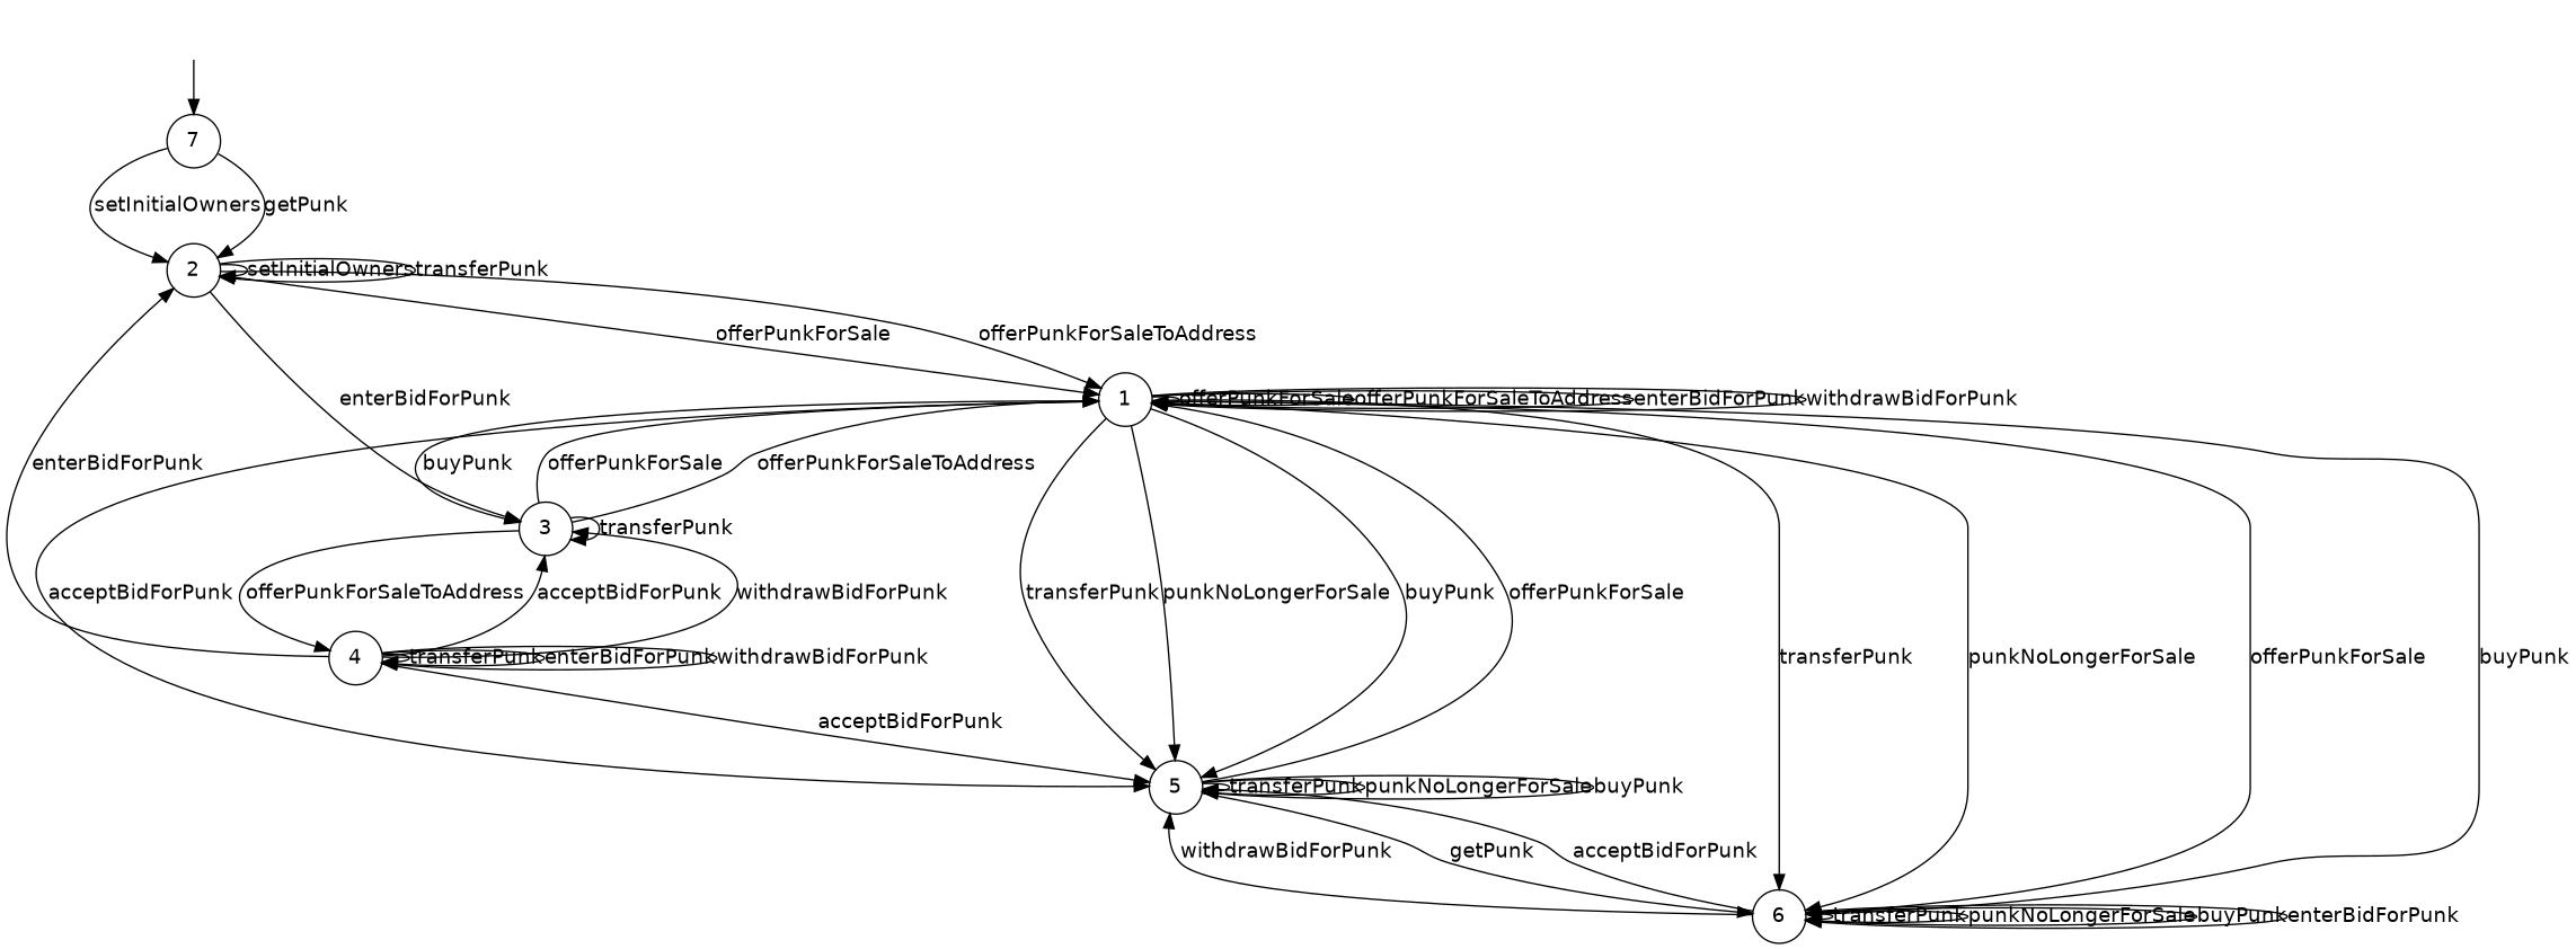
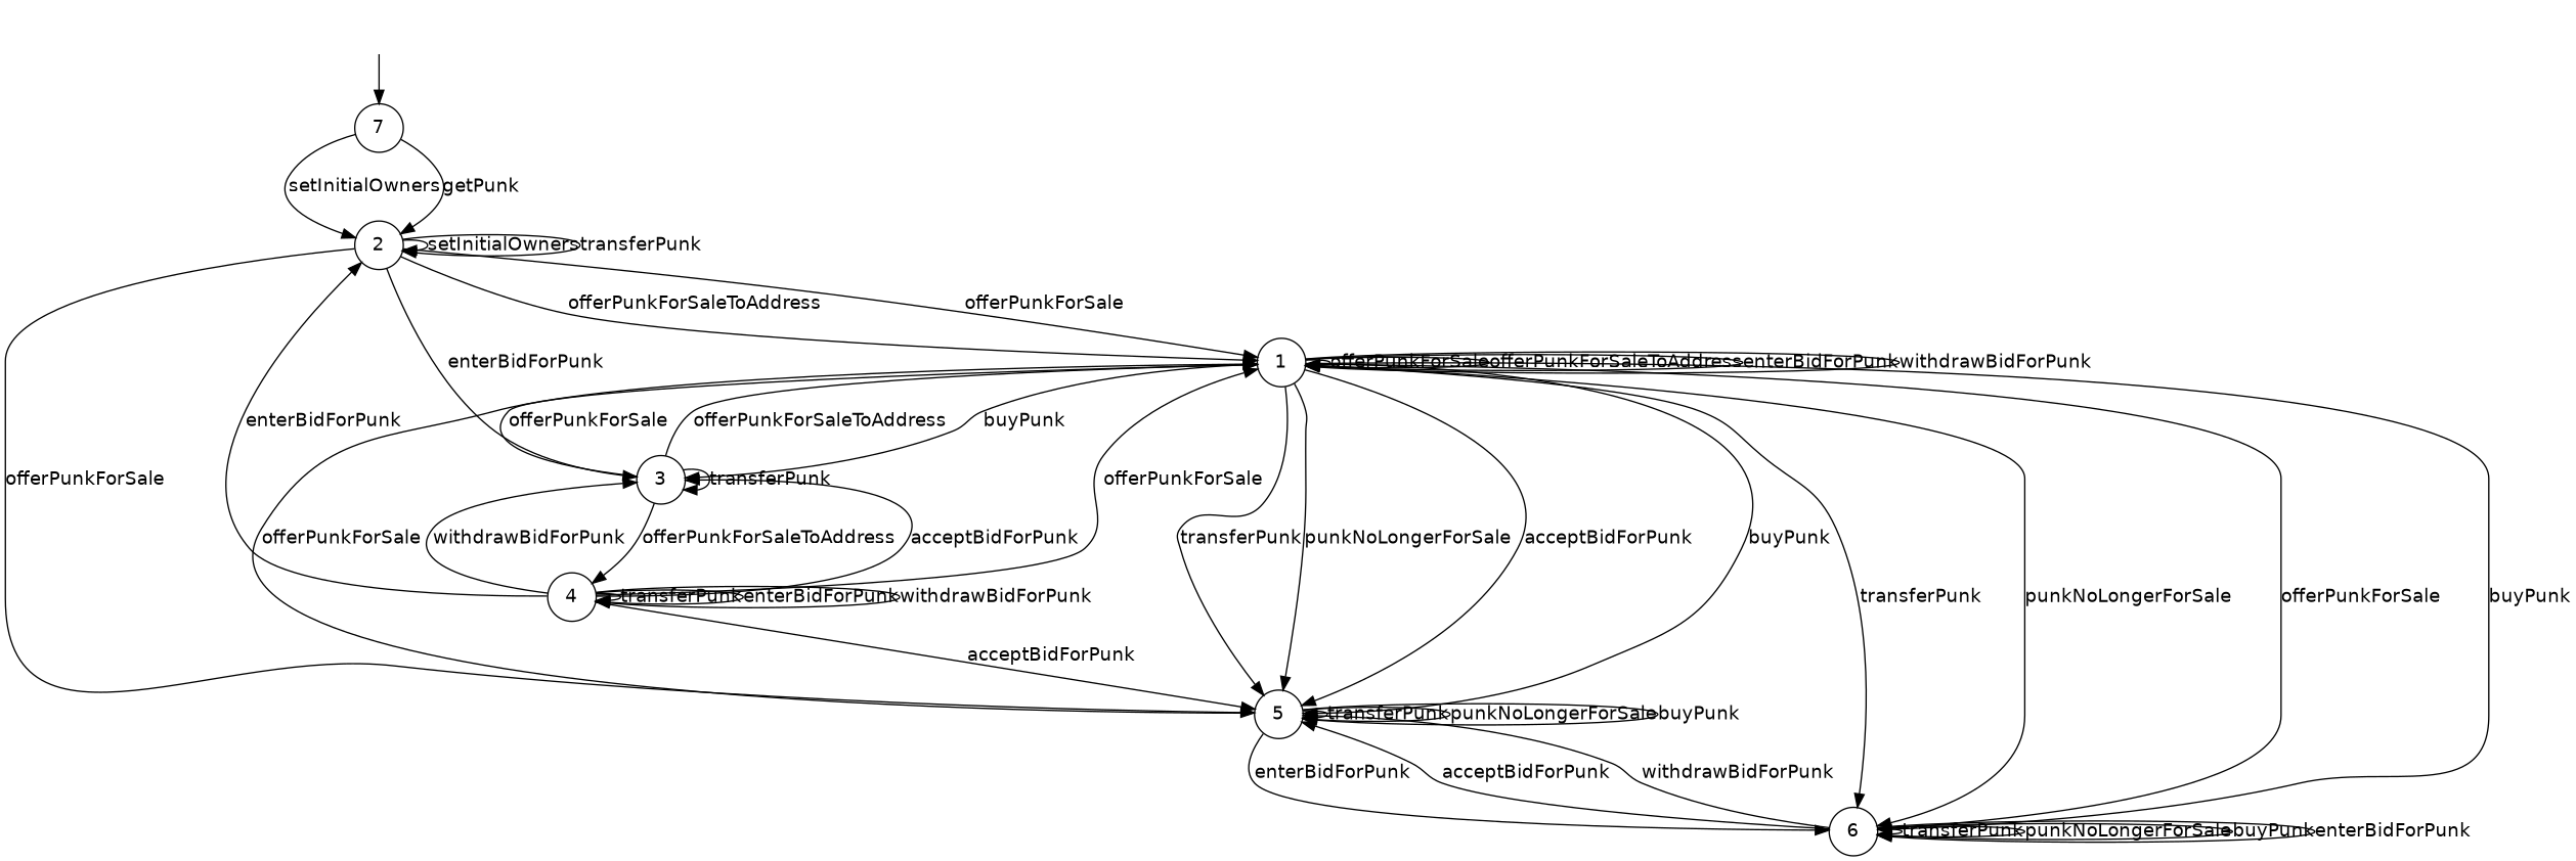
  digraph {
    fontname="DejaVu Sans"
    rankdir=TB
    node [fontname="DejaVu Sans" shape=circle]
    edge [fontname="DejaVu Sans"]
    "" [shape=plaintext]
    n2 [label=7]
    n3 [label=2]
    n4 [label=1]
    n5 [label=5]
    n6 [label=3]
    n7 [label=6]
    n8 [label=4]
    "" -> n2
    n2 -> n3 [label=setInitialOwners]
    n2 -> n3 [label=getPunk]
    n3 -> n3 [label=setInitialOwners]
    n3 -> n3 [label=transferPunk]
    n3 -> n4 [label=offerPunkForSale]
    n3 -> n4 [label=offerPunkForSaleToAddress]
+   n3 -> n5 [label=offerPunkForSale]
    n3 -> n6 [label=enterBidForPunk]
    n4 -> n4 [label=offerPunkForSale]
    n4 -> n4 [label=offerPunkForSaleToAddress]
    n4 -> n4 [label=enterBidForPunk]
    n4 -> n4 [label=withdrawBidForPunk]
    n4 -> n5 [label=transferPunk]
    n4 -> n5 [label=punkNoLongerForSale]
    n4 -> n5 [label=buyPunk]
    n4 -> n5 [label=acceptBidForPunk]
    n4 -> n6 [label=buyPunk]
    n4 -> n7 [label=transferPunk]
    n4 -> n7 [label=punkNoLongerForSale]
    n4 -> n7 [label=buyPunk]
    n5 -> n4 [label=offerPunkForSale]
    n5 -> n5 [label=transferPunk]
    n5 -> n5 [label=punkNoLongerForSale]
    n5 -> n5 [label=buyPunk]
-   n5 -> n7 [label=getPunk]
+   n5 -> n7 [label=enterBidForPunk]
    n6 -> n4 [label=offerPunkForSale]
    n6 -> n4 [label=offerPunkForSaleToAddress]
    n6 -> n6 [label=transferPunk]
    n6 -> n8 [label=offerPunkForSaleToAddress]
    n7 -> n4 [label=offerPunkForSale]
    n7 -> n5 [label=acceptBidForPunk]
    n7 -> n5 [label=withdrawBidForPunk]
    n7 -> n7 [label=transferPunk]
    n7 -> n7 [label=punkNoLongerForSale]
    n7 -> n7 [label=buyPunk]
    n7 -> n7 [label=enterBidForPunk]
    n8 -> n3 [label=enterBidForPunk]
+   n8 -> n4 [label=offerPunkForSale]
    n8 -> n5 [label=acceptBidForPunk]
    n8 -> n6 [label=acceptBidForPunk]
    n8 -> n6 [label=withdrawBidForPunk]
    n8 -> n8 [label=transferPunk]
    n8 -> n8 [label=enterBidForPunk]
    n8 -> n8 [label=withdrawBidForPunk]
  }
